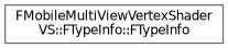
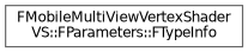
  digraph {
    rankdir=LR
    fontname="DejaVu Sans"
-   n1 [color=grey40 fillcolor=white fontname="DejaVu Sans" fontsize=10 height=0.2 label="FMobileMultiViewVertexShader\lVS::FTypeInfo::FTypeInfo" shape=box style=filled width=0.4]
+   n1 [color=grey40 fillcolor=white fontname="DejaVu Sans" fontsize=10 height=0.2 label="FMobileMultiViewVertexShader\lVS::FParameters::FTypeInfo" shape=box style=filled width=0.4]
  }
